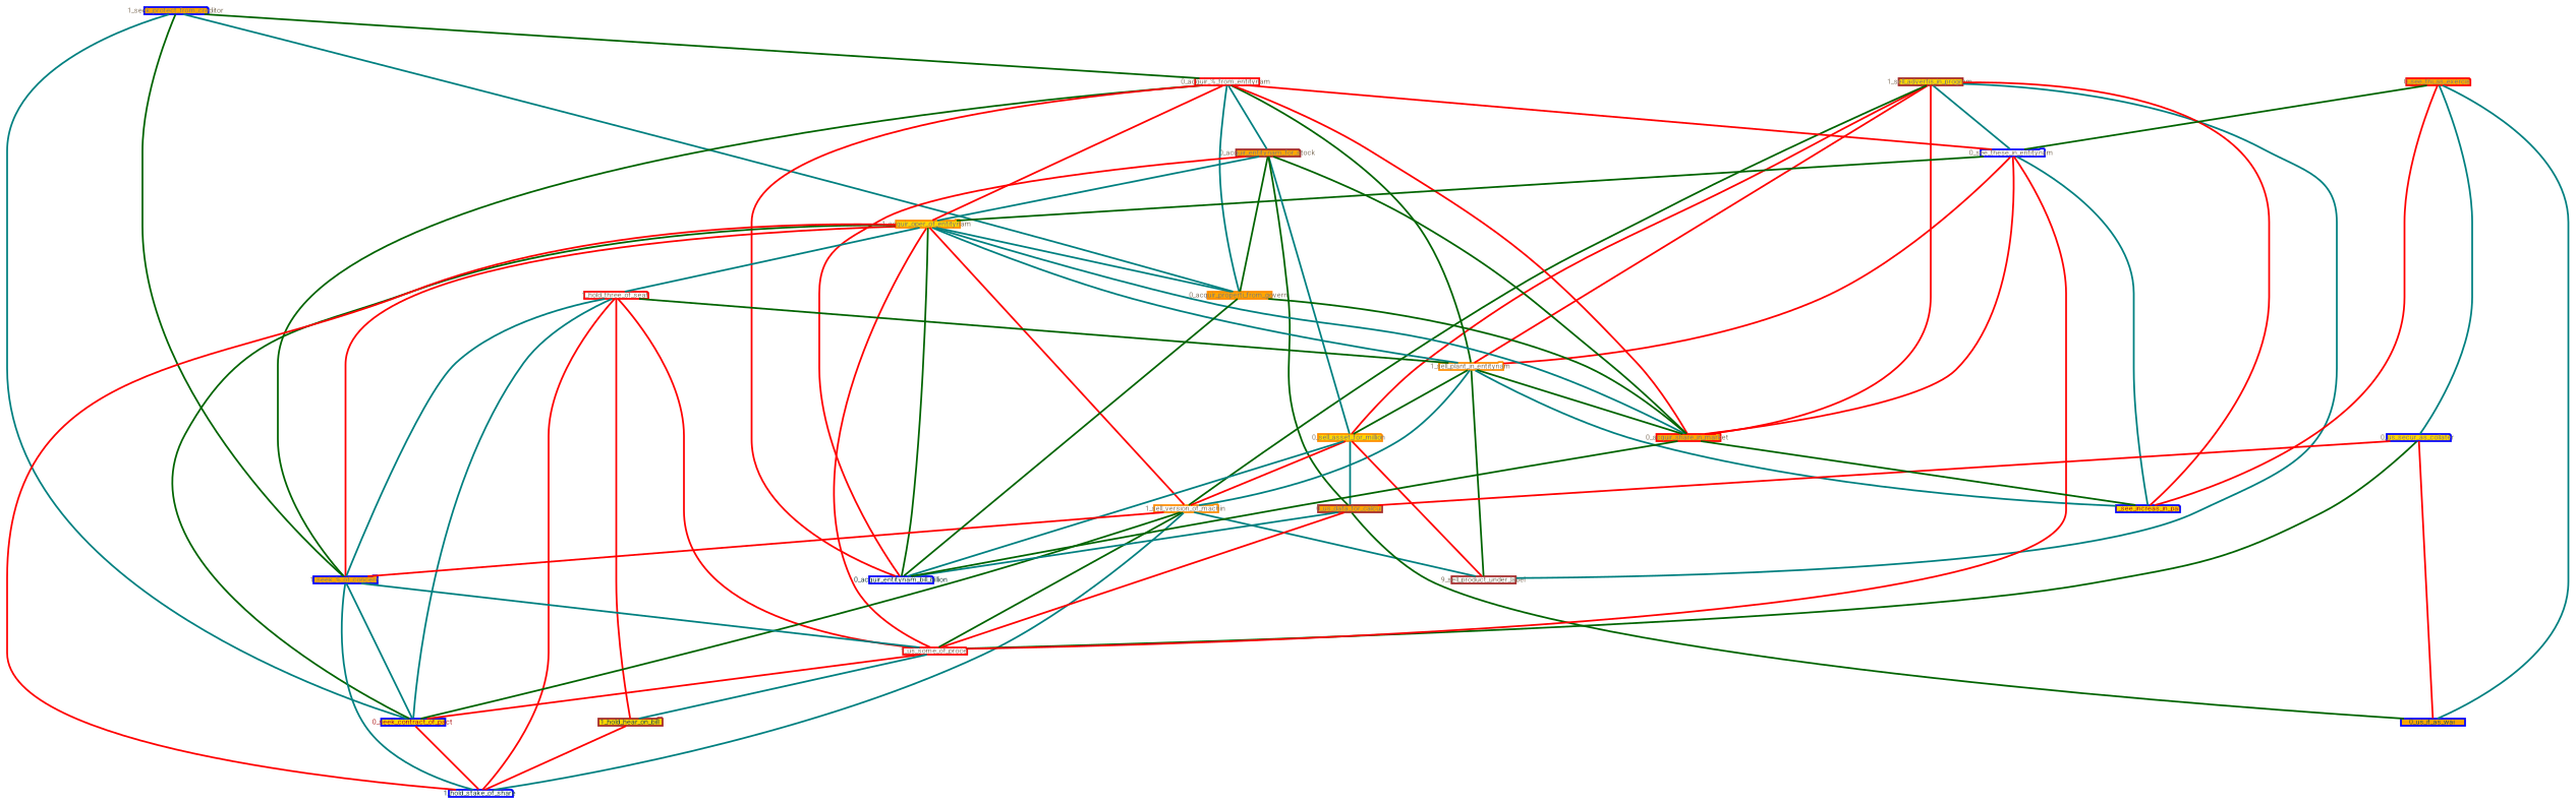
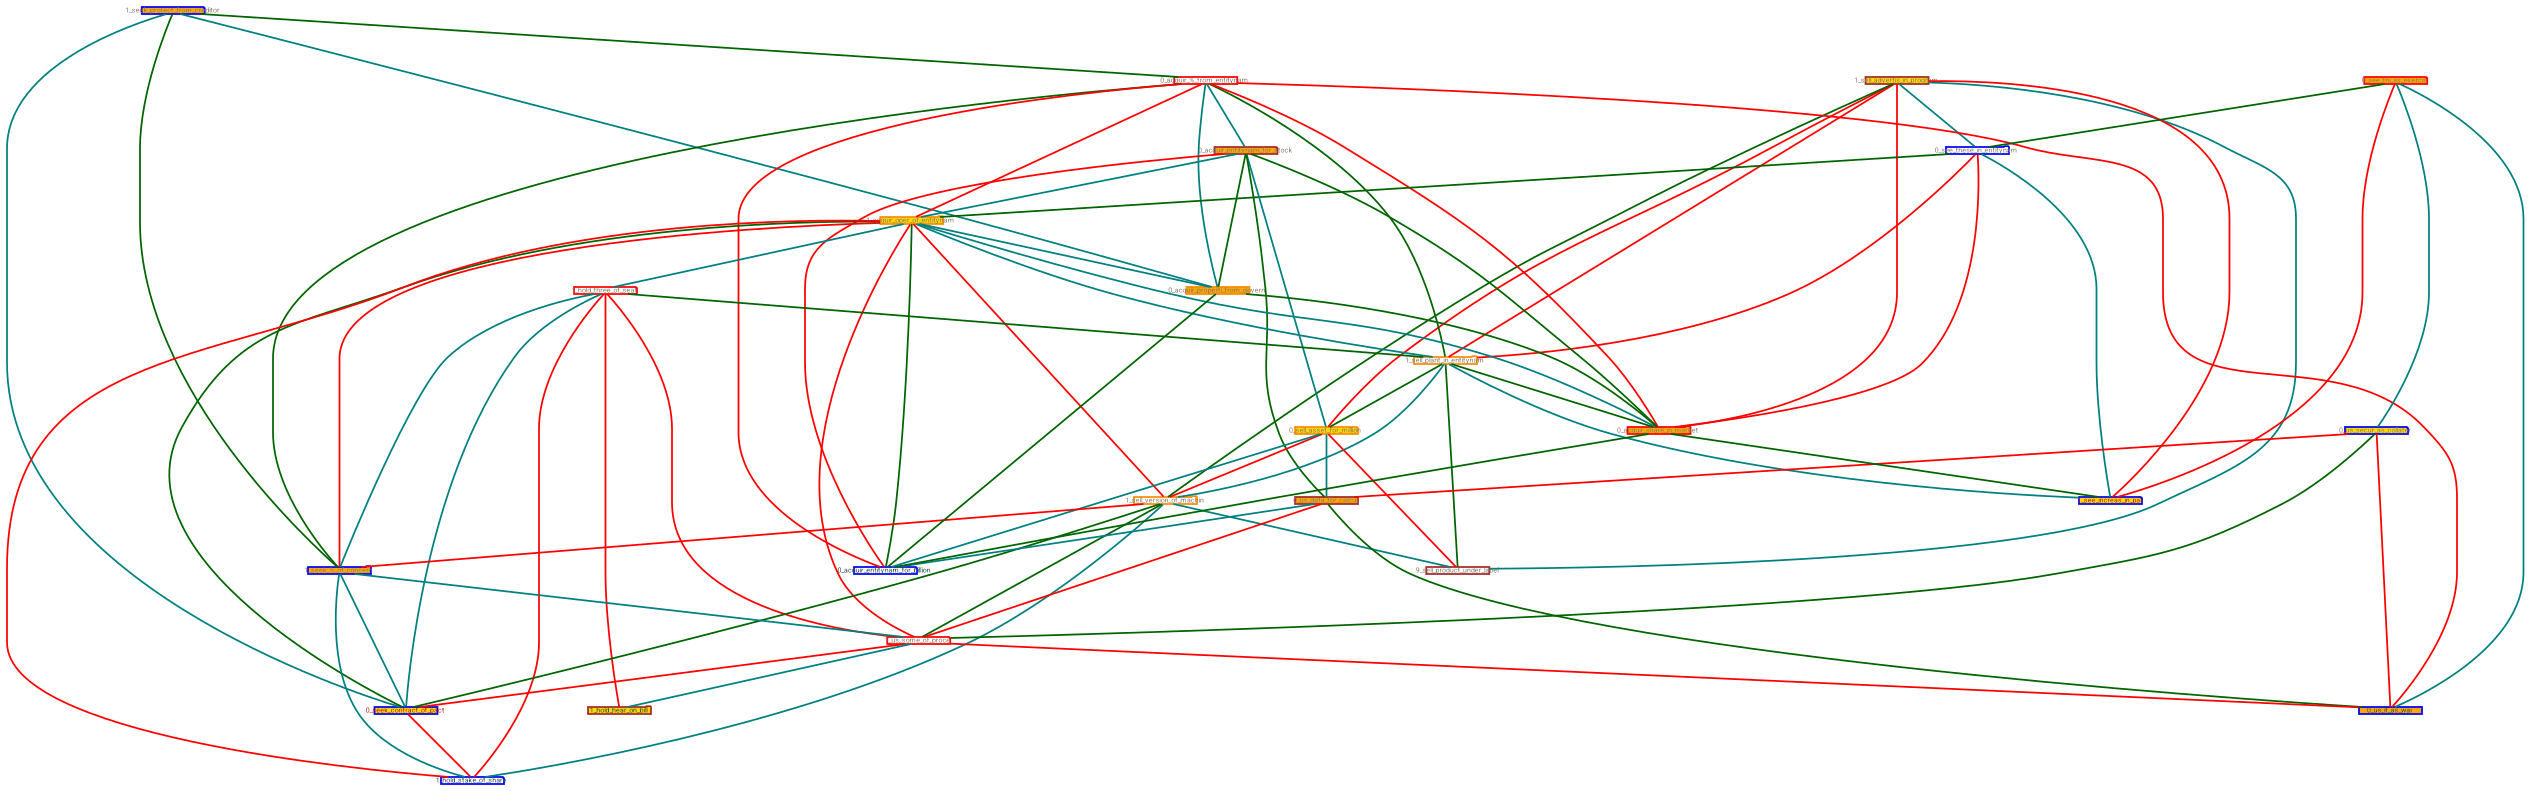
  graph {
    fontname=Roboto
    node [color=blue fillcolor=white fixedsize=true fontcolor="#8b7d6b" fontname=Roboto fontsize=4 shape=note style=filled]
    edge [color=red fontname=Roboto w=1]
    "1_seek_protect_from_creditor " [fillcolor=orange height=.06 width=.5]
    "1_sell_advertis_in_program " [color=brown fillcolor=gold height=.06 shape=box width=.5]
    "0_acquir_%_from_entitynam " [color=red height=.06 shape=box width=.5]
    "0_see_thi_as_exercis " [color=red fillcolor=orange height=.06 width=.5]
    "0_see_these_in_entitynam " [height=.06 shape=folder width=.5]
    "0_acquir_entitynam_for_stock " [color=brown fillcolor=orange height=.06 width=.5]
    "1_acquir_oper_of_entitynam " [color=darkorange fillcolor=gold height=.06 shape=folder width=.5]
    "1_sell_plant_in_entitynam " [color=darkorange height=.06 shape=folder width=.5]
    "0_sell_asset_for_million " [color=darkorange fillcolor=gold height=.06 width=.5]
    "1_hold_three_of_seat " [color=red height=.06 width=.5]
    "1_sell_version_of_machin " [color=darkorange height=.06 shape=folder width=.5]
    "0_us_secur_as_collater " [fillcolor=gold height=.06 width=.5]
    "0_us_data_for_calcul " [color=brown fillcolor=orange height=.06 shape=box width=.5]
    "0_acquir_properti_from_govern " [color=darkorange fillcolor=orange height=.06 shape=box width=.5]
    n15 [color=brown height=.06 label="9_sell_product_under_label" shape=box width=.5]
    "1_seek_%_of_concern " [fillcolor=orange height=.06 shape=folder width=.5]
    "1_us_some_of_proce " [color=red height=.06 width=.5]
    "0_acquir_share_in_market " [color=red fillcolor=orange height=.06 shape=folder width=.5]
    "0_seek_contract_of_pact " [fillcolor=gold fontcolor="#b22222" height=.06 shape=box width=.5]
    "1_see_increas_in_pai " [fillcolor=gold fontcolor="#b22222" height=.06 width=.5]
-   "0_acquir_entitynam_for_billion " [fontcolor="#2f4f4f" height=.06 width=.5 label="0_acquir_entitynam_bill_billion"]
+   "0_acquir_entitynam_for_billion " [fontcolor="#2f4f4f" height=.06 width=.5]
    "0_us_it_as_wai " [fillcolor=orange fontcolor="#2f4f4f" height=.06 shape=box width=.5]
    "1_hold_stake_of_share " [fontcolor="#2f4f4f" height=.06 width=.5]
    "1_hold_hear_on_bill " [color=brown fillcolor=gold fontcolor="#2f4f4f" height=.06 shape=folder width=.5]
    subgraph sub_1 {
      "1_seek_protect_from_creditor "
      "1_sell_advertis_in_program "
      "0_acquir_%_from_entitynam "
      "0_see_thi_as_exercis "
      "0_see_these_in_entitynam "
      "0_acquir_entitynam_for_stock "
      "1_acquir_oper_of_entitynam "
      "1_sell_plant_in_entitynam "
      "0_sell_asset_for_million "
      "1_hold_three_of_seat "
      "1_sell_version_of_machin "
      "0_us_secur_as_collater "
      "0_us_data_for_calcul "
      "0_acquir_properti_from_govern "
      n15
      "1_seek_%_of_concern "
      "1_us_some_of_proce "
      "0_acquir_share_in_market "
    }
    subgraph sub_2 {
      "0_seek_contract_of_pact "
      "1_see_increas_in_pai "
    }
    "1_seek_protect_from_creditor " -- "0_acquir_%_from_entitynam " [color=darkgreen]
    "1_seek_protect_from_creditor " -- "0_acquir_properti_from_govern " [color=teal]
    "1_seek_protect_from_creditor " -- "1_seek_%_of_concern " [color=darkgreen]
    "1_seek_protect_from_creditor " -- "0_seek_contract_of_pact " [color=teal]
    "1_sell_advertis_in_program " -- "0_see_these_in_entitynam " [color=teal]
    "1_sell_advertis_in_program " -- "1_sell_plant_in_entitynam " [w=2]
    "1_sell_advertis_in_program " -- "0_sell_asset_for_million "
    "1_sell_advertis_in_program " -- "1_sell_version_of_machin " [color=darkgreen]
    "1_sell_advertis_in_program " -- n15 [color=teal]
    "1_sell_advertis_in_program " -- "0_acquir_share_in_market "
    "1_sell_advertis_in_program " -- "1_see_increas_in_pai "
-   "0_acquir_%_from_entitynam " -- "0_see_these_in_entitynam "
+   "0_acquir_%_from_entitynam " -- "0_us_it_as_wai "
    "0_acquir_%_from_entitynam " -- "0_acquir_entitynam_for_stock " [color=teal]
    "0_acquir_%_from_entitynam " -- "1_acquir_oper_of_entitynam " [w=2]
    "0_acquir_%_from_entitynam " -- "1_sell_plant_in_entitynam " [color=darkgreen]
    "0_acquir_%_from_entitynam " -- "0_acquir_properti_from_govern " [color=teal w=2]
    "0_acquir_%_from_entitynam " -- "1_seek_%_of_concern " [color=darkgreen]
    "0_acquir_%_from_entitynam " -- "0_acquir_share_in_market "
    "0_acquir_%_from_entitynam " -- "0_acquir_entitynam_for_billion "
    "0_see_thi_as_exercis " -- "0_see_these_in_entitynam " [color=darkgreen]
    "0_see_thi_as_exercis " -- "0_us_secur_as_collater " [color=teal]
    "0_see_thi_as_exercis " -- "1_see_increas_in_pai "
    "0_see_thi_as_exercis " -- "0_us_it_as_wai " [color=teal]
    "0_see_these_in_entitynam " -- "1_acquir_oper_of_entitynam " [color=darkgreen]
    "0_see_these_in_entitynam " -- "1_sell_plant_in_entitynam " [w=2]
    "0_see_these_in_entitynam " -- "0_acquir_share_in_market "
    "0_see_these_in_entitynam " -- "1_see_increas_in_pai " [color=teal w=2]
    "0_acquir_entitynam_for_stock " -- "1_acquir_oper_of_entitynam " [color=teal]
    "0_acquir_entitynam_for_stock " -- "0_sell_asset_for_million " [color=teal]
    "0_acquir_entitynam_for_stock " -- "0_us_data_for_calcul " [color=darkgreen]
    "0_acquir_entitynam_for_stock " -- "0_acquir_properti_from_govern " [color=darkgreen]
    "0_acquir_entitynam_for_stock " -- "0_acquir_share_in_market " [color=darkgreen]
    "0_acquir_entitynam_for_stock " -- "0_acquir_entitynam_for_billion " [w=3]
    "1_acquir_oper_of_entitynam " -- "1_sell_plant_in_entitynam " [color=teal]
    "1_acquir_oper_of_entitynam " -- "1_hold_three_of_seat " [color=teal]
    "1_acquir_oper_of_entitynam " -- "1_sell_version_of_machin "
    "1_acquir_oper_of_entitynam " -- "0_acquir_properti_from_govern " [color=teal]
    "1_acquir_oper_of_entitynam " -- "1_seek_%_of_concern "
    "1_acquir_oper_of_entitynam " -- "1_us_some_of_proce "
    "1_acquir_oper_of_entitynam " -- "0_acquir_share_in_market " [color=teal]
    "1_acquir_oper_of_entitynam " -- "0_seek_contract_of_pact " [color=darkgreen]
    "1_acquir_oper_of_entitynam " -- "0_acquir_entitynam_for_billion " [color=darkgreen]
    "1_acquir_oper_of_entitynam " -- "1_hold_stake_of_share "
    "1_sell_plant_in_entitynam " -- "0_sell_asset_for_million " [color=darkgreen]
    "1_sell_plant_in_entitynam " -- "1_sell_version_of_machin " [color=teal]
    "1_sell_plant_in_entitynam " -- n15 [color=darkgreen]
    "1_sell_plant_in_entitynam " -- "0_acquir_share_in_market " [color=darkgreen]
    "1_sell_plant_in_entitynam " -- "1_see_increas_in_pai " [color=teal]
    "0_sell_asset_for_million " -- "1_sell_version_of_machin "
    "0_sell_asset_for_million " -- "0_us_data_for_calcul " [color=teal]
    "0_sell_asset_for_million " -- n15
    "0_sell_asset_for_million " -- "0_acquir_entitynam_for_billion " [color=teal]
    "1_hold_three_of_seat " -- "1_sell_plant_in_entitynam " [color=darkgreen]
    "1_hold_three_of_seat " -- "1_seek_%_of_concern " [color=teal]
    "1_hold_three_of_seat " -- "1_us_some_of_proce "
    "1_hold_three_of_seat " -- "0_seek_contract_of_pact " [color=teal]
    "1_hold_three_of_seat " -- "1_hold_stake_of_share " [w=2]
    "1_hold_three_of_seat " -- "1_hold_hear_on_bill "
    "1_sell_version_of_machin " -- n15 [color=teal]
    "1_sell_version_of_machin " -- "1_seek_%_of_concern "
    "1_sell_version_of_machin " -- "1_us_some_of_proce " [color=darkgreen]
    "1_sell_version_of_machin " -- "0_seek_contract_of_pact " [color=darkgreen]
    "1_sell_version_of_machin " -- "1_hold_stake_of_share " [color=teal]
    "0_us_secur_as_collater " -- "0_us_data_for_calcul "
    "0_us_secur_as_collater " -- "1_us_some_of_proce " [color=darkgreen]
    "0_us_secur_as_collater " -- "0_us_it_as_wai " [w=2]
    "0_us_data_for_calcul " -- "1_us_some_of_proce "
    "0_us_data_for_calcul " -- "0_acquir_entitynam_for_billion " [color=teal]
    "0_us_data_for_calcul " -- "0_us_it_as_wai " [color=darkgreen]
    "0_acquir_properti_from_govern " -- "0_acquir_share_in_market " [color=darkgreen]
    "0_acquir_properti_from_govern " -- "0_acquir_entitynam_for_billion " [color=darkgreen]
    "1_seek_%_of_concern " -- "1_us_some_of_proce " [color=teal]
    "1_seek_%_of_concern " -- "0_seek_contract_of_pact " [color=teal w=2]
    "1_seek_%_of_concern " -- "1_hold_stake_of_share " [color=teal]
    "1_us_some_of_proce " -- "0_seek_contract_of_pact "
-   "1_us_some_of_proce " -- "0_see_these_in_entitynam "
+   "1_us_some_of_proce " -- "0_us_it_as_wai "
    "1_us_some_of_proce " -- "1_hold_hear_on_bill " [color=teal]
    "0_acquir_share_in_market " -- "1_see_increas_in_pai " [color=darkgreen]
    "0_acquir_share_in_market " -- "0_acquir_entitynam_for_billion " [color=darkgreen]
    "0_seek_contract_of_pact " -- "1_hold_stake_of_share "
-   "1_hold_hear_on_bill " -- "1_hold_stake_of_share "
  }
